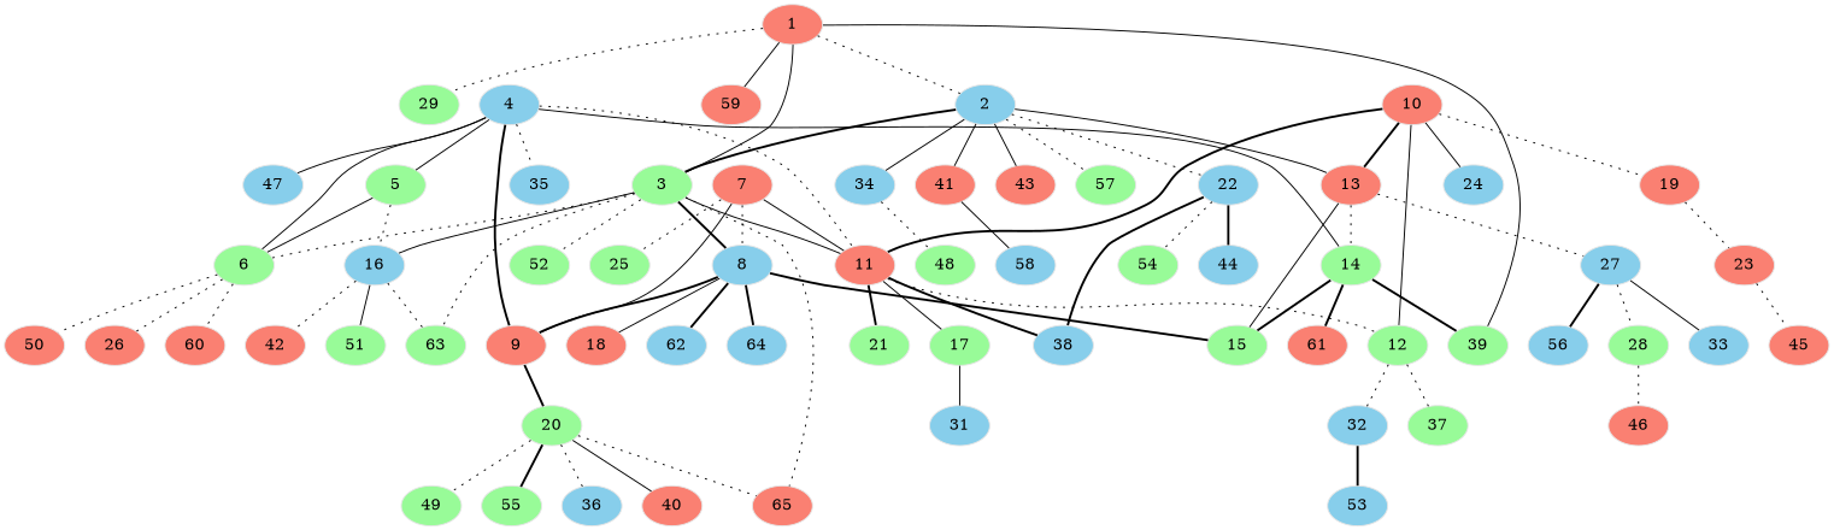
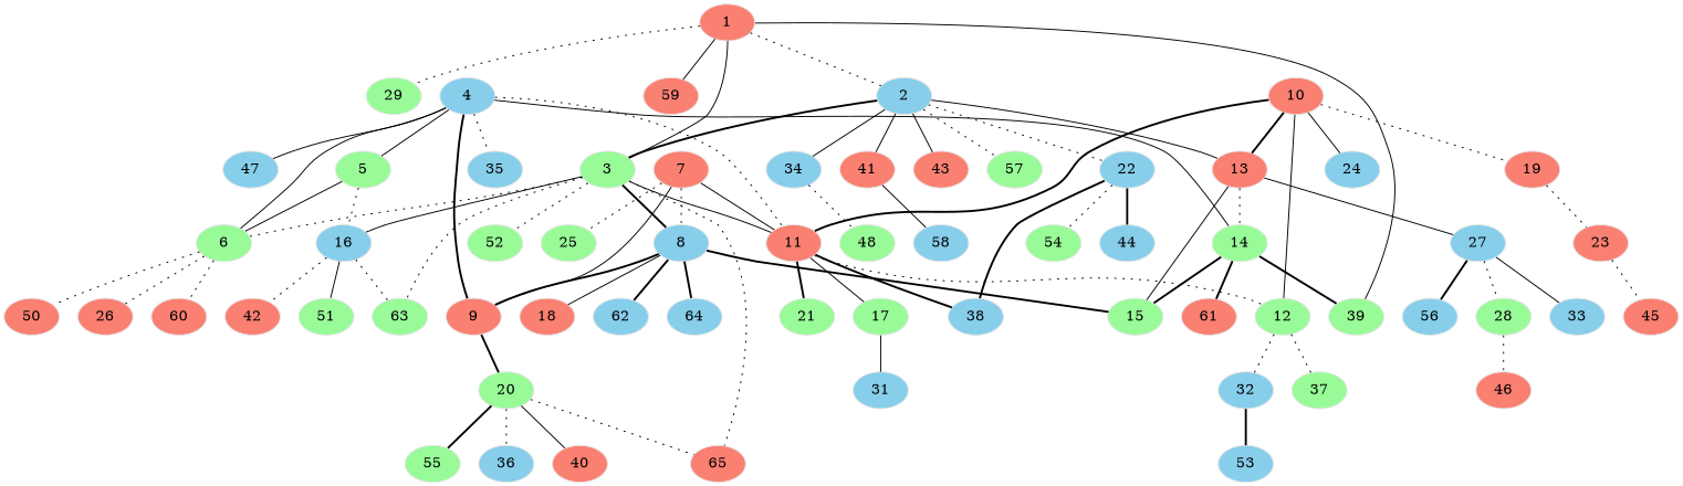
  graph {
    node [color=gray90 fillcolor=palegreen style=filled]
    edge [style=dotted]
    1 [fillcolor=salmon]
    2 [fillcolor=skyblue]
    3
    29
    39
    59 [fillcolor=salmon]
    13 [fillcolor=salmon]
    22 [fillcolor=skyblue]
    34 [fillcolor=skyblue]
    41 [fillcolor=salmon]
    43 [fillcolor=salmon]
    57
    6
    8 [fillcolor=skyblue]
    11 [fillcolor=salmon]
    16 [fillcolor=skyblue]
    52
    63
    65 [fillcolor=salmon]
    14
    15
    27 [fillcolor=skyblue]
    38 [fillcolor=skyblue]
    44 [fillcolor=skyblue]
    54
    48
    58 [fillcolor=skyblue]
    26 [fillcolor=salmon]
    50 [fillcolor=salmon]
    60 [fillcolor=salmon]
    9 [fillcolor=salmon]
    18 [fillcolor=salmon]
    62 [fillcolor=skyblue]
    64 [fillcolor=skyblue]
    12
    17
    21
    42 [fillcolor=salmon]
    51
    4 [fillcolor=skyblue]
    5
    35 [fillcolor=skyblue]
    47 [fillcolor=skyblue]
    20
    61 [fillcolor=salmon]
    7 [fillcolor=salmon]
    25
    36 [fillcolor=skyblue]
    40 [fillcolor=salmon]
-   49
    55
    10 [fillcolor=salmon]
    19 [fillcolor=salmon]
    24 [fillcolor=skyblue]
    32 [fillcolor=skyblue]
    37
    23 [fillcolor=salmon]
    31 [fillcolor=skyblue]
    53 [fillcolor=skyblue]
    28
    33 [fillcolor=skyblue]
    56 [fillcolor=skyblue]
    45 [fillcolor=salmon]
    46 [fillcolor=salmon]
    1 -- 2
    1 -- 3 [style=solid]
    1 -- 29
    1 -- 39 [style=solid]
    1 -- 59 [style=solid]
    2 -- 3 [style=bold]
    2 -- 13 [style=solid]
    2 -- 22
    2 -- 34 [style=solid]
    2 -- 41 [style=solid]
    2 -- 43 [style=solid]
    2 -- 57
    3 -- 6
    3 -- 8 [style=bold]
    3 -- 11 [style=solid]
    3 -- 16 [style=solid]
    3 -- 52
    3 -- 63
    3 -- 65
    13 -- 14
    13 -- 15 [style=solid]
-   13 -- 27
+   13 -- 27 [style=solid]
    22 -- 38 [style=bold]
    22 -- 44 [style=bold]
    22 -- 54
    34 -- 48
    41 -- 58 [style=solid]
    6 -- 26
    6 -- 50
    6 -- 60
    8 -- 15 [style=bold]
    8 -- 9 [style=bold]
    8 -- 18 [style=solid]
    8 -- 62 [style=bold]
    8 -- 64 [style=bold]
    11 -- 38 [style=bold]
    11 -- 12
    11 -- 17 [style=solid]
    11 -- 21 [style=bold]
    16 -- 63
    16 -- 42
    16 -- 51 [style=solid]
    14 -- 39 [style=bold]
    14 -- 15 [style=bold]
    14 -- 61 [style=bold]
    27 -- 28
    27 -- 33 [style=solid]
    27 -- 56 [style=bold]
    9 -- 20 [style=bold]
    12 -- 32
    12 -- 37
    17 -- 31 [style=solid]
    4 -- 6 [style=solid]
    4 -- 11
    4 -- 14 [style=solid]
    4 -- 9 [style=bold]
    4 -- 5 [style=solid]
    4 -- 35
    4 -- 47 [style=solid]
    5 -- 6 [style=solid]
    5 -- 16
    20 -- 65
    20 -- 36
    20 -- 40 [style=solid]
-   20 -- 49
    20 -- 55 [style=bold]
    7 -- 8
    7 -- 11 [style=solid]
    7 -- 9 [style=solid]
    7 -- 25
    10 -- 13 [style=bold]
    10 -- 11 [style=bold]
    10 -- 12 [style=solid]
    10 -- 19
    10 -- 24 [style=solid]
    19 -- 23
    32 -- 53 [style=bold]
    23 -- 45
    28 -- 46
  }
